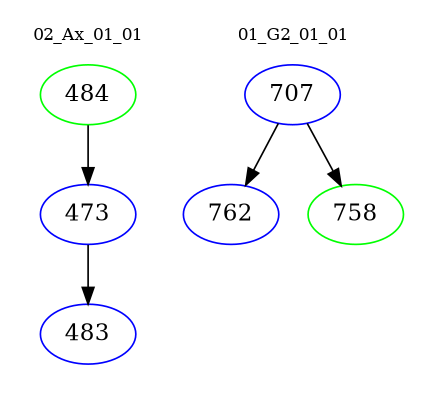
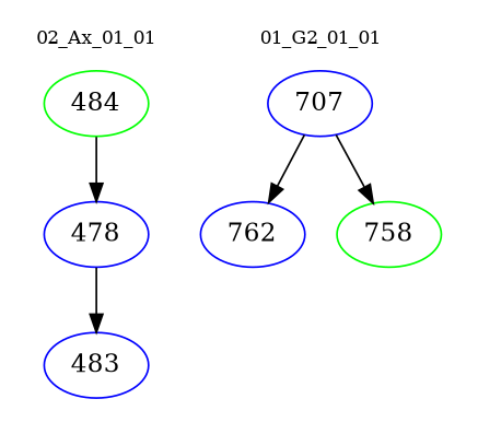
  digraph {
    node [color=blue]
    edge [color=black]
-   n1 [label=473]
+   n1 [label=478]
    n2 [label=483]
    n3 [color=green label=484]
    n4 [label=707]
    n5 [label=762]
    n6 [color=green label=758]
    subgraph cluster_1 {
      color=white
      fontsize=10
      label="02_Ax_01_01"
      n1
      n2
      n3
    }
    subgraph cluster_2 {
      color=white
      fontsize=10
      label="01_G2_01_01"
      n4
      n5
      n6
    }
    n1 -> n2
    n3 -> n1
    n4 -> n5
    n4 -> n6
  }
